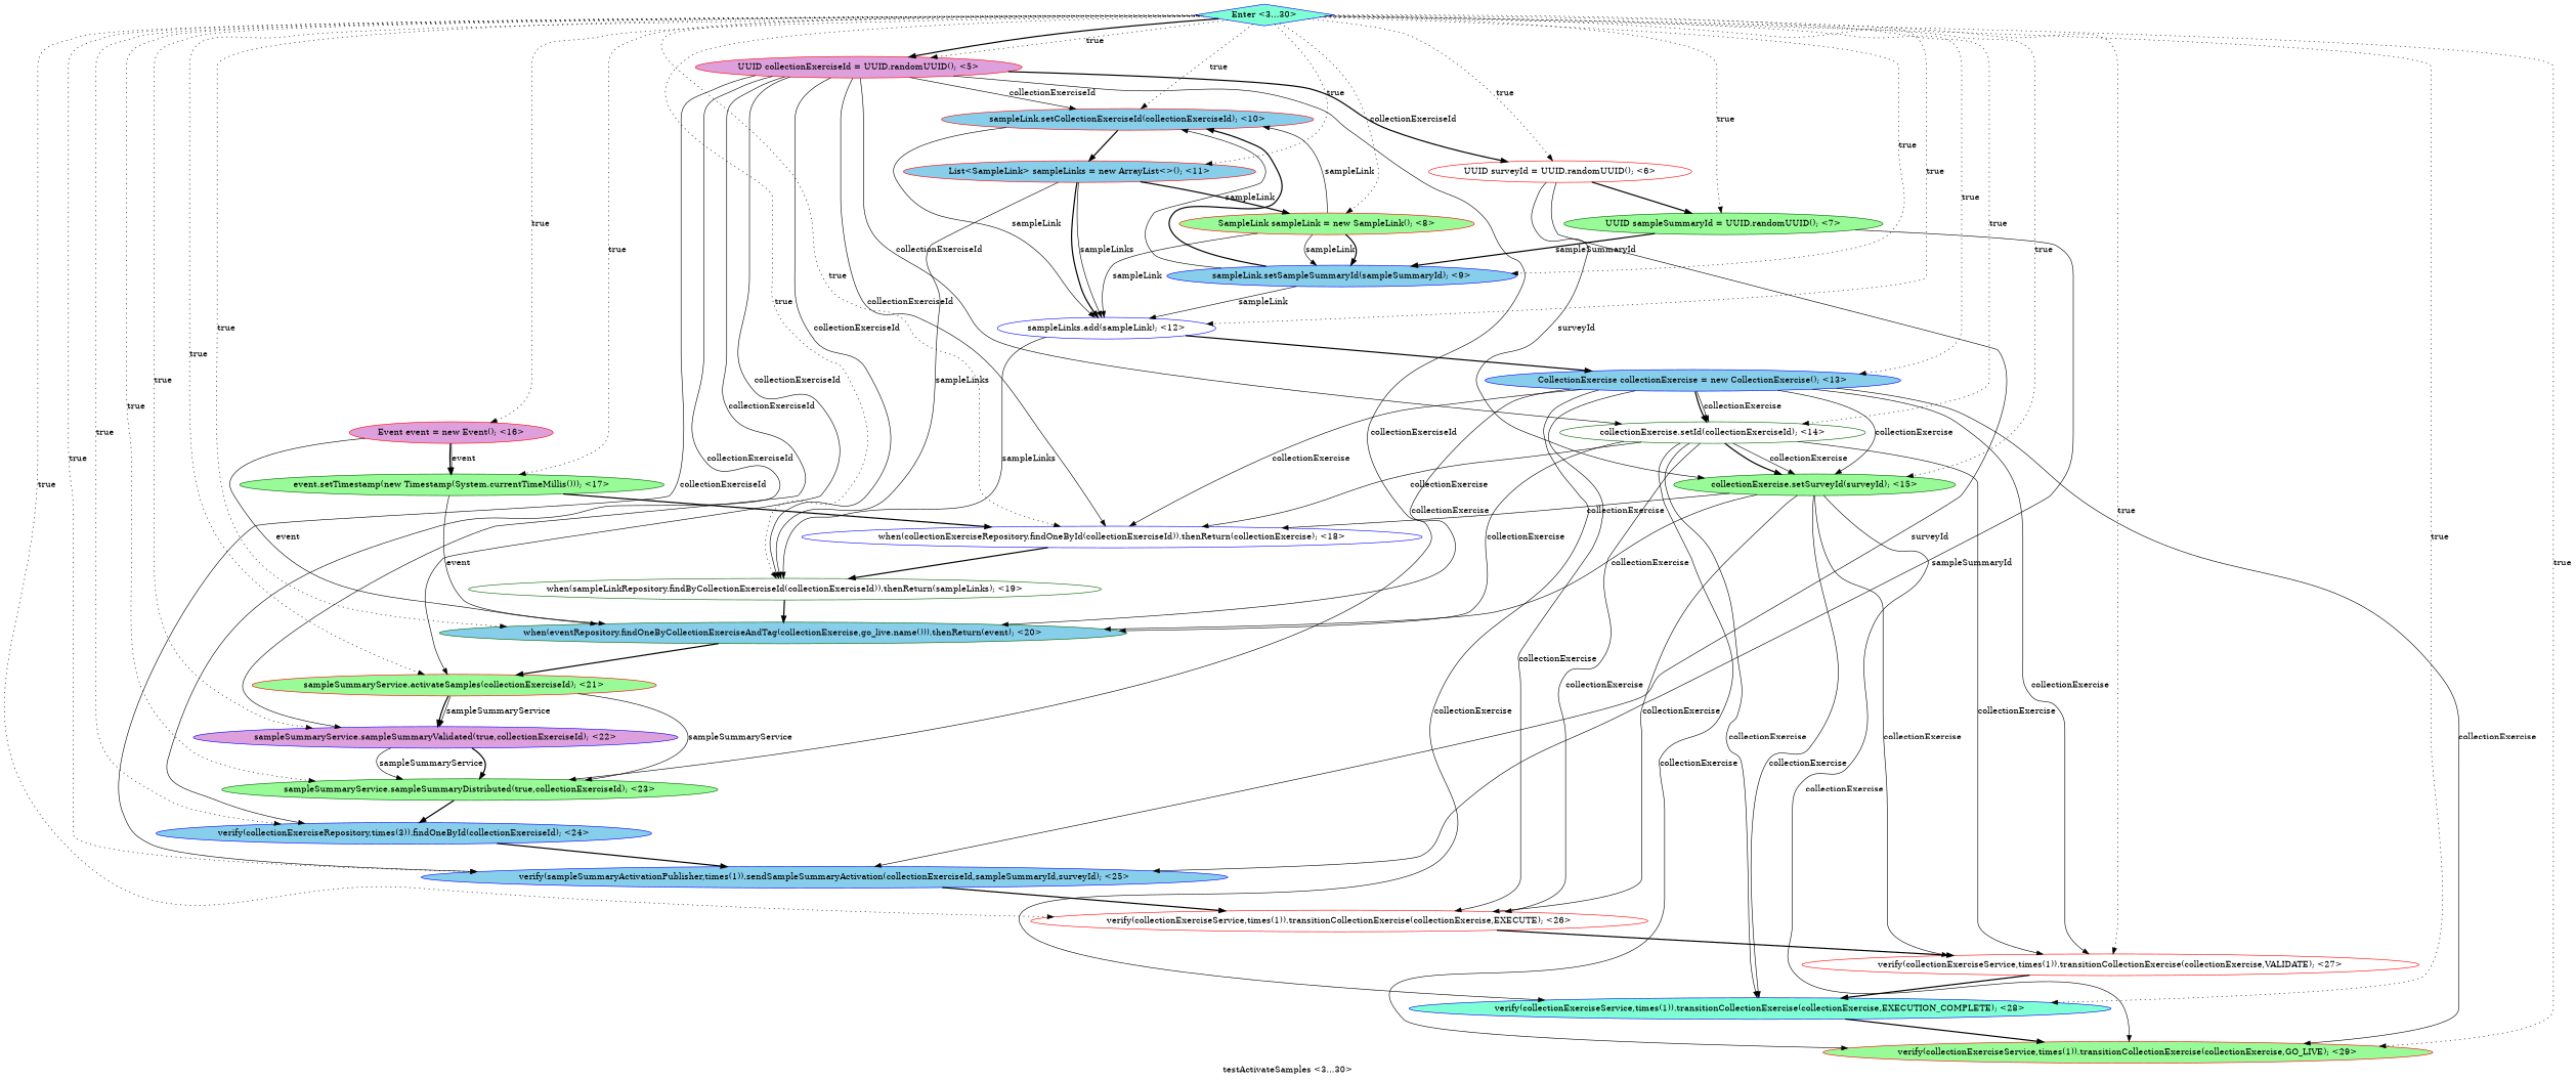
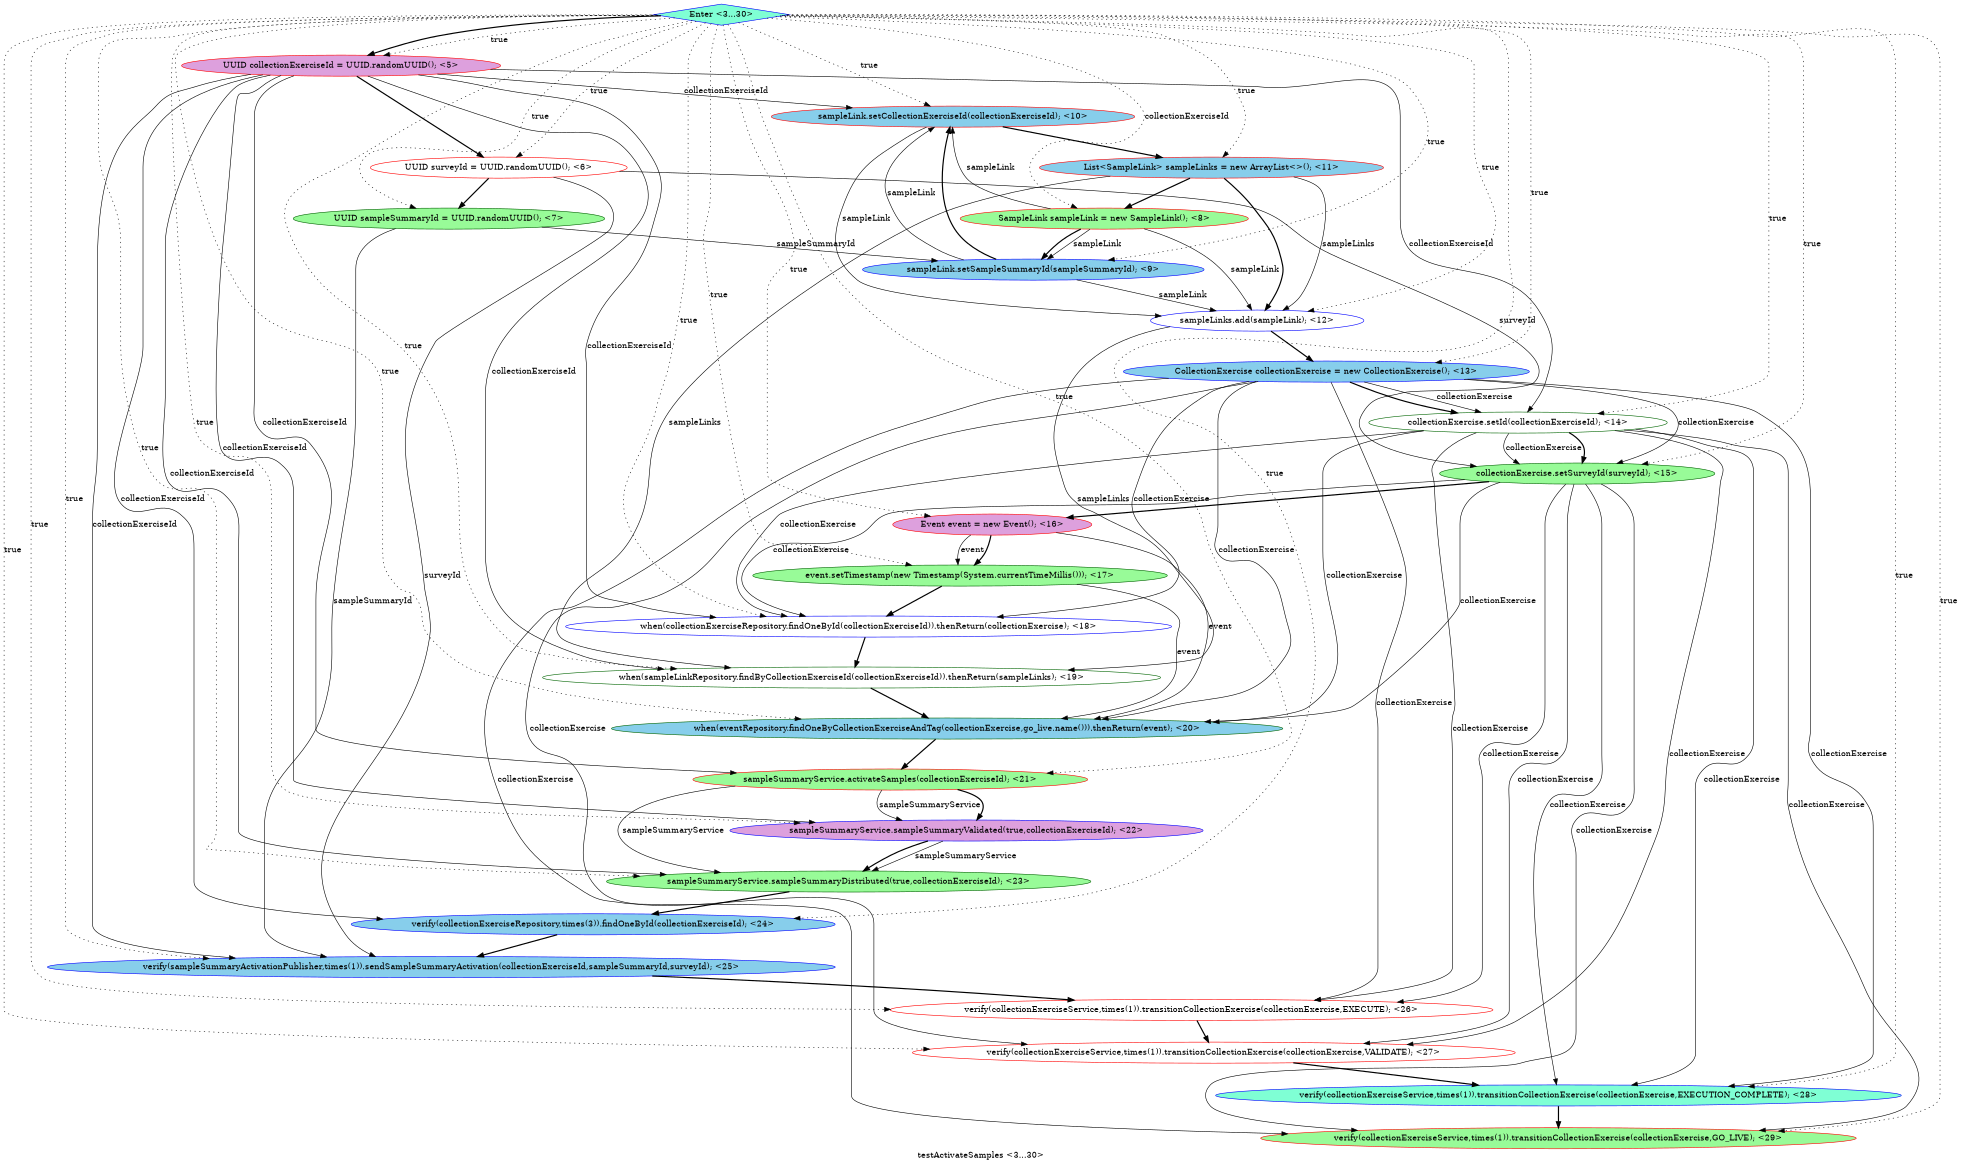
  digraph {
    label="testActivateSamples <3...30>"
    node [color=red fillcolor=skyblue shape=ellipse style=filled]
    edge [style=solid]
    n1 [color=blue label="verify(sampleSummaryActivationPublisher,times(1)).sendSampleSummaryActivation(collectionExerciseId,sampleSummaryId,surveyId); <25>"]
    n2 [fillcolor=white label="verify(collectionExerciseService,times(1)).transitionCollectionExercise(collectionExercise,EXECUTE); <26>"]
    n3 [fillcolor=white label="verify(collectionExerciseService,times(1)).transitionCollectionExercise(collectionExercise,VALIDATE); <27>"]
    n4 [label="List<SampleLink> sampleLinks = new ArrayList<>(); <11>"]
    n5 [color=darkgreen fillcolor=white label="when(sampleLinkRepository.findByCollectionExerciseId(collectionExerciseId)).thenReturn(sampleLinks); <19>"]
    n6 [color=blue fillcolor=white label="sampleLinks.add(sampleLink); <12>"]
    n7 [fillcolor=palegreen label="SampleLink sampleLink = new SampleLink(); <8>"]
    n8 [color=darkgreen label="when(eventRepository.findOneByCollectionExerciseAndTag(collectionExercise,go_live.name())).thenReturn(event); <20>"]
    n9 [color=blue label="CollectionExercise collectionExercise = new CollectionExercise(); <13>"]
    n10 [color=blue fillcolor=aquamarine label="verify(collectionExerciseService,times(1)).transitionCollectionExercise(collectionExercise,EXECUTION_COMPLETE); <28>"]
    n11 [color=darkgreen fillcolor=white label="collectionExercise.setId(collectionExerciseId); <14>"]
    n12 [color=darkgreen fillcolor=palegreen label="collectionExercise.setSurveyId(surveyId); <15>"]
    n13 [color=blue fillcolor=white label="when(collectionExerciseRepository.findOneById(collectionExerciseId)).thenReturn(collectionExercise); <18>"]
    n14 [fillcolor=palegreen label="verify(collectionExerciseService,times(1)).transitionCollectionExercise(collectionExercise,GO_LIVE); <29>"]
    n15 [fillcolor=palegreen label="sampleSummaryService.activateSamples(collectionExerciseId); <21>"]
    n16 [fillcolor=plum label="Event event = new Event(); <16>"]
    n17 [color=blue label="verify(collectionExerciseRepository,times(3)).findOneById(collectionExerciseId); <24>"]
    n18 [color=darkgreen fillcolor=palegreen label="event.setTimestamp(new Timestamp(System.currentTimeMillis())); <17>"]
    n19 [color=blue fillcolor=plum label="sampleSummaryService.sampleSummaryValidated(true,collectionExerciseId); <22>"]
    n20 [color=darkgreen fillcolor=palegreen label="sampleSummaryService.sampleSummaryDistributed(true,collectionExerciseId); <23>"]
    n21 [fillcolor=plum label="UUID collectionExerciseId = UUID.randomUUID(); <5>"]
    n22 [label="sampleLink.setCollectionExerciseId(collectionExerciseId); <10>"]
    n23 [fillcolor=white label="UUID surveyId = UUID.randomUUID(); <6>"]
    n24 [color=darkgreen fillcolor=palegreen label="UUID sampleSummaryId = UUID.randomUUID(); <7>"]
    n25 [color=blue label="sampleLink.setSampleSummaryId(sampleSummaryId); <9>"]
    n26 [color=blue fillcolor=aquamarine label="Enter <3...30>" shape=diamond]
    n1 -> n2 [style=bold]
    n2 -> n3 [style=bold]
    n3 -> n10 [style=bold]
    n4 -> n5 [label=sampleLinks]
    n4 -> n6 [label=sampleLinks]
    n4 -> n6 [style=bold]
    n4 -> n7 [style=bold]
    n5 -> n8 [style=bold]
    n6 -> n5 [label=sampleLinks]
    n6 -> n9 [style=bold]
    n7 -> n6 [label=sampleLink]
    n7 -> n22 [label=sampleLink]
    n7 -> n25 [label=sampleLink]
    n7 -> n25 [style=bold]
    n8 -> n15 [style=bold]
    n9 -> n2 [label=collectionExercise]
    n9 -> n3 [label=collectionExercise]
    n9 -> n8 [label=collectionExercise]
    n9 -> n10 [label=collectionExercise]
    n9 -> n11 [label=collectionExercise]
    n9 -> n11 [style=bold]
    n9 -> n12 [label=collectionExercise]
    n9 -> n13 [label=collectionExercise]
    n9 -> n14 [label=collectionExercise]
    n10 -> n14 [style=bold]
    n11 -> n2 [label=collectionExercise]
    n11 -> n3 [label=collectionExercise]
    n11 -> n8 [label=collectionExercise]
    n11 -> n10 [label=collectionExercise]
    n11 -> n12 [label=collectionExercise]
    n11 -> n12 [style=bold]
    n11 -> n13 [label=collectionExercise]
    n11 -> n14 [label=collectionExercise]
    n12 -> n2 [label=collectionExercise]
    n12 -> n3 [label=collectionExercise]
    n12 -> n8 [label=collectionExercise]
    n12 -> n10 [label=collectionExercise]
    n12 -> n13 [label=collectionExercise]
    n12 -> n14 [label=collectionExercise]
+   n12 -> n16 [style=bold]
    n13 -> n5 [style=bold]
    n15 -> n19 [label=sampleSummaryService]
    n15 -> n19 [style=bold]
    n15 -> n20 [label=sampleSummaryService]
    n16 -> n8 [label=event]
    n16 -> n18 [label=event]
    n16 -> n18 [style=bold]
    n17 -> n1 [style=bold]
    n18 -> n8 [label=event]
    n18 -> n13 [style=bold]
    n19 -> n20 [label=sampleSummaryService]
    n19 -> n20 [style=bold]
    n20 -> n17 [style=bold]
    n21 -> n1 [label=collectionExerciseId]
    n21 -> n5 [label=collectionExerciseId]
    n21 -> n11 [label=collectionExerciseId]
    n21 -> n13 [label=collectionExerciseId]
    n21 -> n15 [label=collectionExerciseId]
    n21 -> n17 [label=collectionExerciseId]
    n21 -> n19 [label=collectionExerciseId]
    n21 -> n20 [label=collectionExerciseId]
    n21 -> n22 [label=collectionExerciseId]
    n21 -> n23 [style=bold]
    n22 -> n4 [style=bold]
    n22 -> n6 [label=sampleLink]
    n23 -> n1 [label=surveyId]
    n23 -> n12 [label=surveyId]
    n23 -> n24 [style=bold]
    n24 -> n1 [label=sampleSummaryId]
-   n24 -> n25 [label=sampleSummaryId style=bold]
+   n24 -> n25 [label=sampleSummaryId]
    n25 -> n6 [label=sampleLink]
    n25 -> n22 [label=sampleLink]
    n25 -> n22 [style=bold]
    n26 -> n1 [label=true style=dotted]
    n26 -> n2 [label=true style=dotted]
    n26 -> n3 [label=true style=dotted]
    n26 -> n4 [label=true style=dotted]
    n26 -> n5 [label=true style=dotted]
    n26 -> n6 [label=true style=dotted]
    n26 -> n7 [label=collectionExerciseId style=dotted]
    n26 -> n8 [label=true style=dotted]
    n26 -> n9 [label=true style=dotted]
    n26 -> n10 [label=true style=dotted]
    n26 -> n11 [label=true style=dotted]
    n26 -> n12 [label=true style=dotted]
    n26 -> n13 [label=true style=dotted]
    n26 -> n14 [label=true style=dotted]
    n26 -> n15 [label=true style=dotted]
    n26 -> n16 [label=true style=dotted]
    n26 -> n17 [label=true style=dotted]
    n26 -> n18 [label=true style=dotted]
    n26 -> n19 [label=true style=dotted]
    n26 -> n20 [label=true style=dotted]
    n26 -> n21 [label=true style=dotted]
    n26 -> n21 [style=bold]
    n26 -> n22 [label=true style=dotted]
    n26 -> n23 [label=true style=dotted]
    n26 -> n24 [label=true style=dotted]
    n26 -> n25 [label=true style=dotted]
  }
